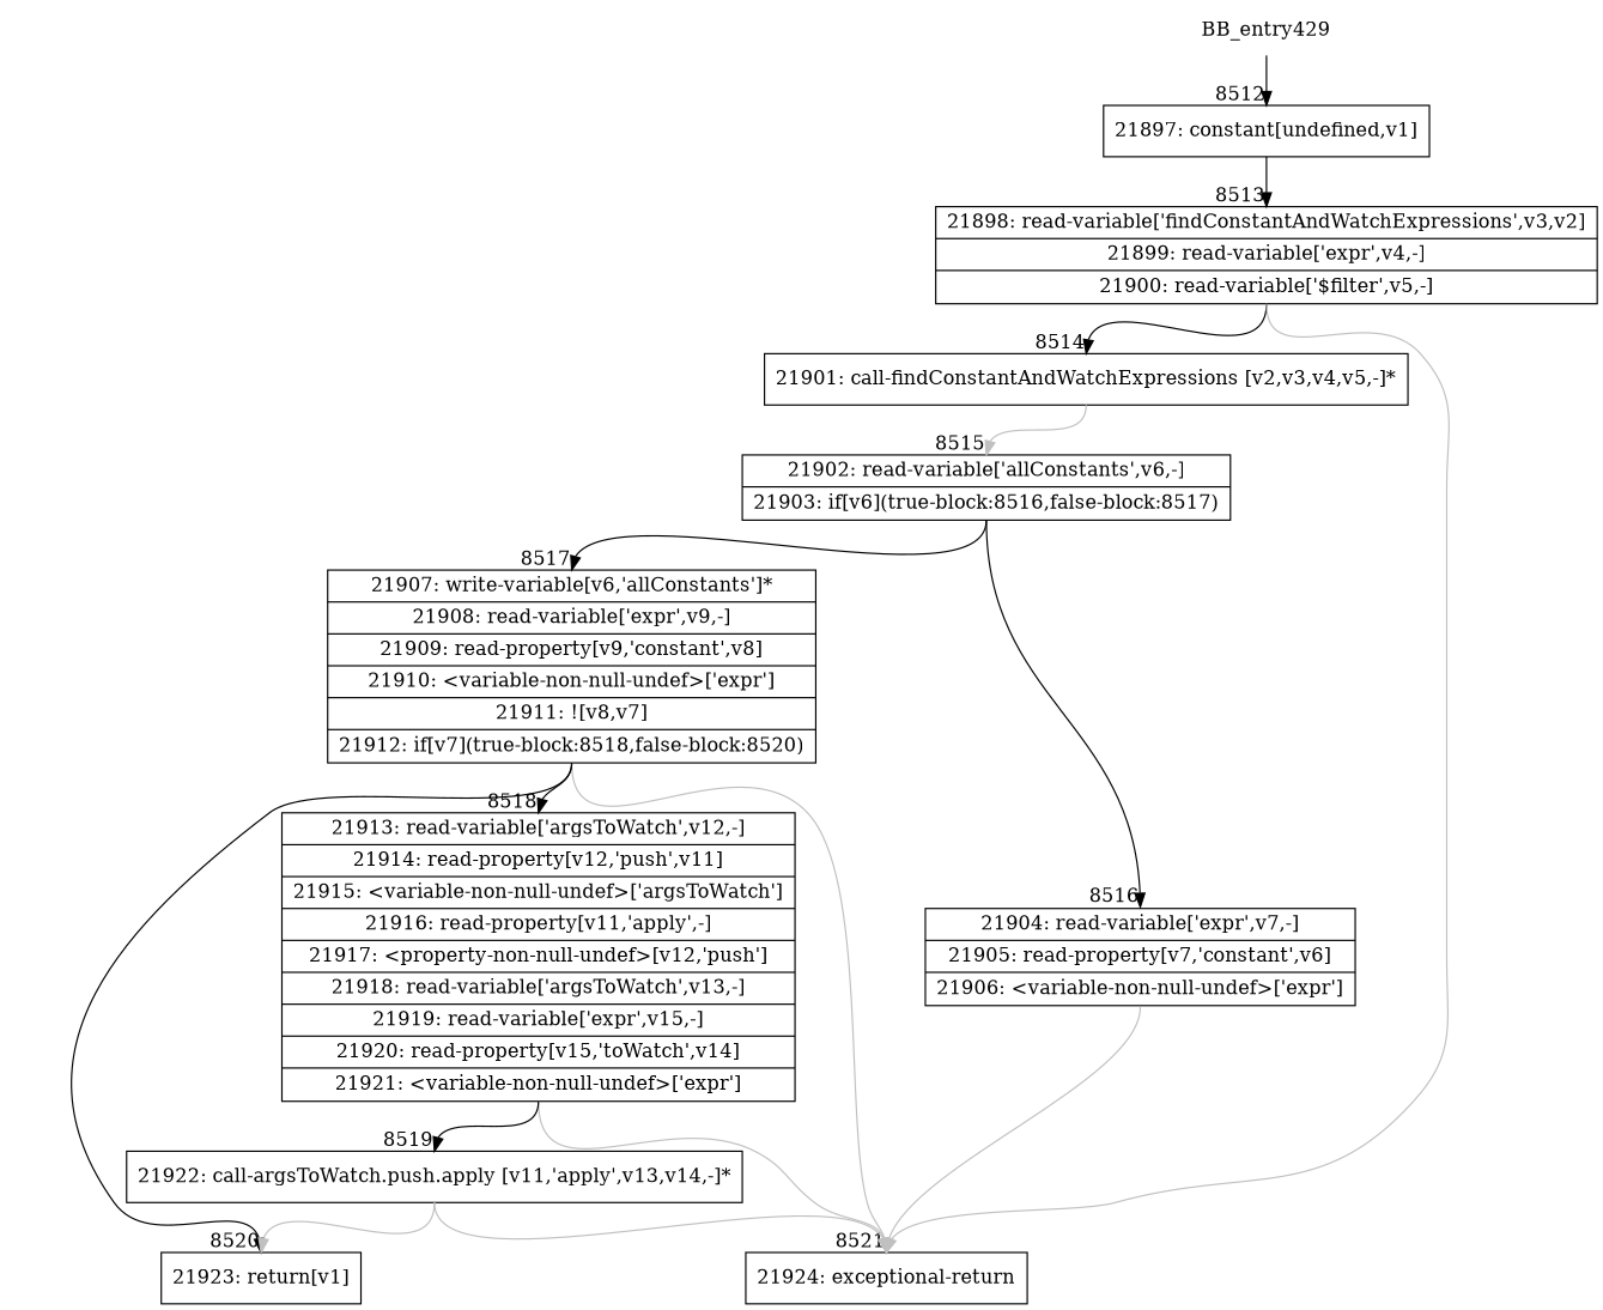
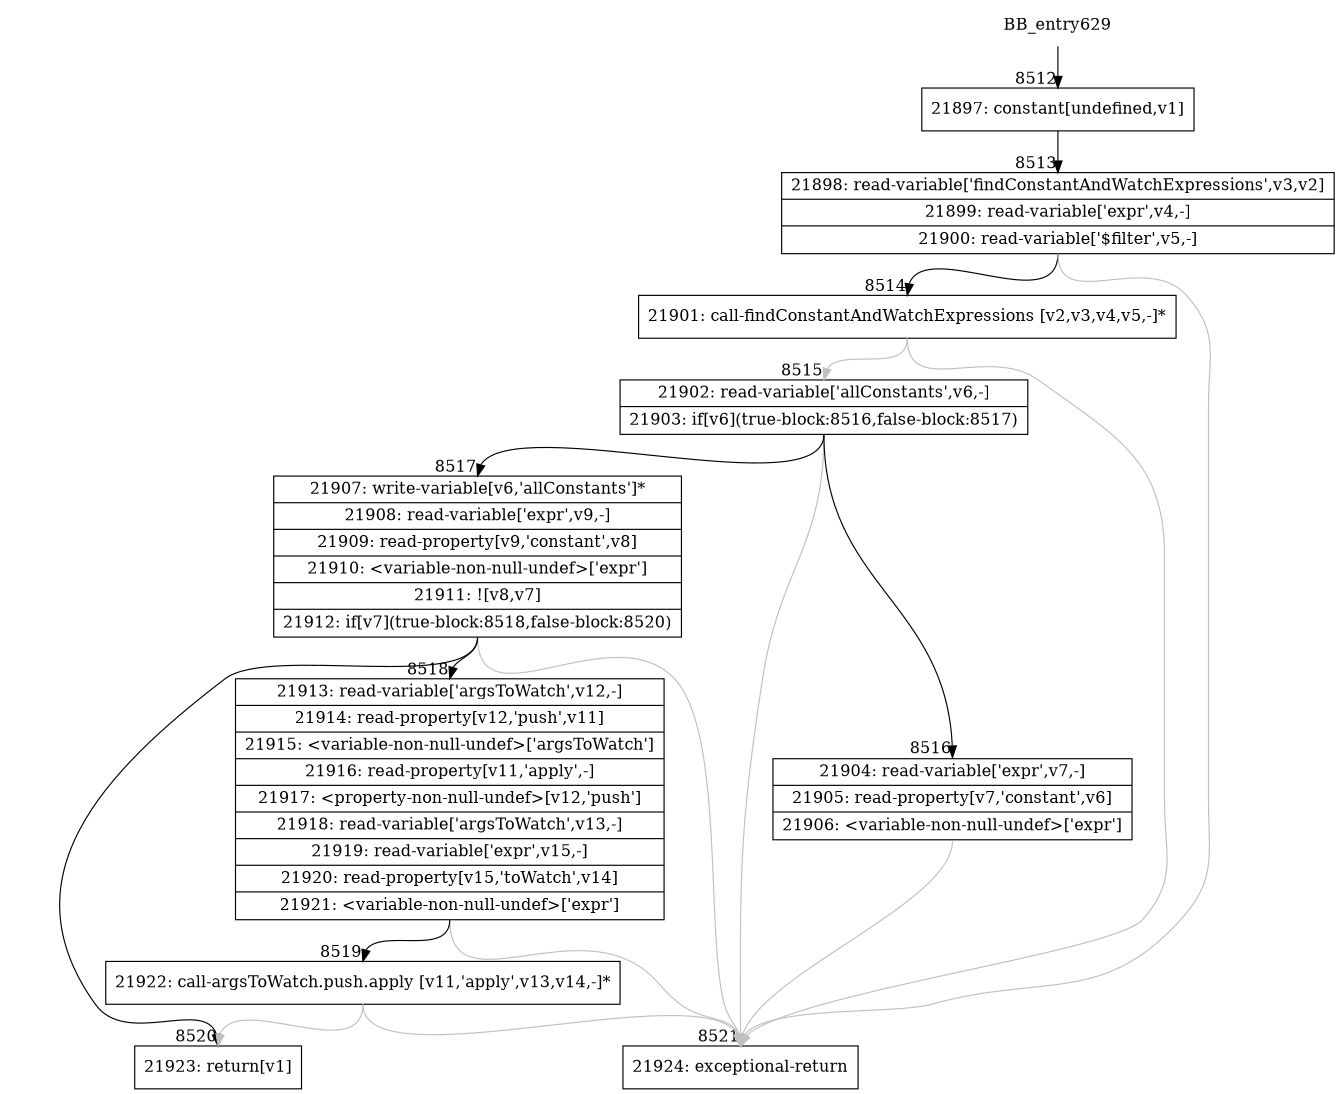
  digraph {
    rankdir=TD
    node [shape=record]
    edge [headport=n tailport=s color=gray]
-   BB_entry629 [shape=none label=BB_entry429]
+   BB_entry629 [shape=none]
    n2 [label="{21897: constant[undefined,v1]}"]
    n3 [label="{21898: read-variable['findConstantAndWatchExpressions',v3,v2]|21899: read-variable['expr',v4,-]|21900: read-variable['$filter',v5,-]}"]
    n4 [label="{21901: call-findConstantAndWatchExpressions [v2,v3,v4,v5,-]*}"]
    n5 [label="{21924: exceptional-return}"]
    n6 [label="{21902: read-variable['allConstants',v6,-]|21903: if[v6](true-block:8516,false-block:8517)}"]
    n7 [label="{21907: write-variable[v6,'allConstants']*|21908: read-variable['expr',v9,-]|21909: read-property[v9,'constant',v8]|21910: \<variable-non-null-undef\>['expr']|21911: ![v8,v7]|21912: if[v7](true-block:8518,false-block:8520)}"]
    n8 [label="{21904: read-variable['expr',v7,-]|21905: read-property[v7,'constant',v6]|21906: \<variable-non-null-undef\>['expr']}"]
    n9 [label="{21913: read-variable['argsToWatch',v12,-]|21914: read-property[v12,'push',v11]|21915: \<variable-non-null-undef\>['argsToWatch']|21916: read-property[v11,'apply',-]|21917: \<property-non-null-undef\>[v12,'push']|21918: read-variable['argsToWatch',v13,-]|21919: read-variable['expr',v15,-]|21920: read-property[v15,'toWatch',v14]|21921: \<variable-non-null-undef\>['expr']}"]
    n10 [label="{21923: return[v1]}"]
    n11 [label="{21922: call-argsToWatch.push.apply [v11,'apply',v13,v14,-]*}"]
    BB_entry629 -> n2 [headlabel="    8512" color=""]
    n2 -> n3 [headlabel="      8513" color=""]
    n3 -> n4 [headlabel="      8514" color=""]
    n3 -> n5 [headlabel="      8521"]
+   n4 -> n5
    n4 -> n6 [headlabel="      8515"]
+   n6 -> n5
    n6 -> n7 [headlabel="      8517" color=""]
    n6 -> n8 [headlabel="      8516" color=""]
    n7 -> n5
    n7 -> n9 [headlabel="      8518" color=""]
    n7 -> n10 [headlabel="      8520" color=""]
    n8 -> n5
    n9 -> n5
    n9 -> n11 [headlabel="      8519" color=""]
    n11 -> n5
    n11 -> n10
  }
